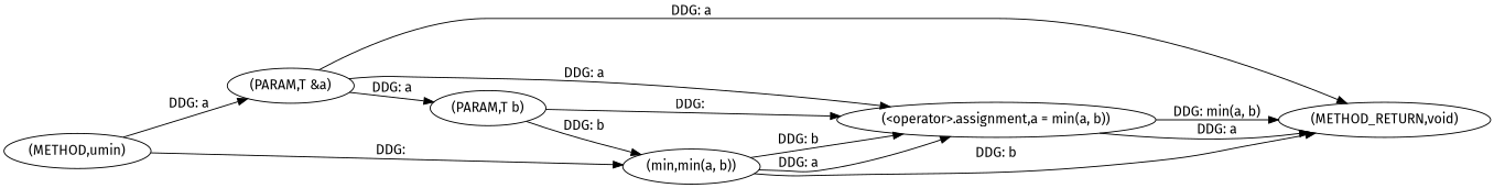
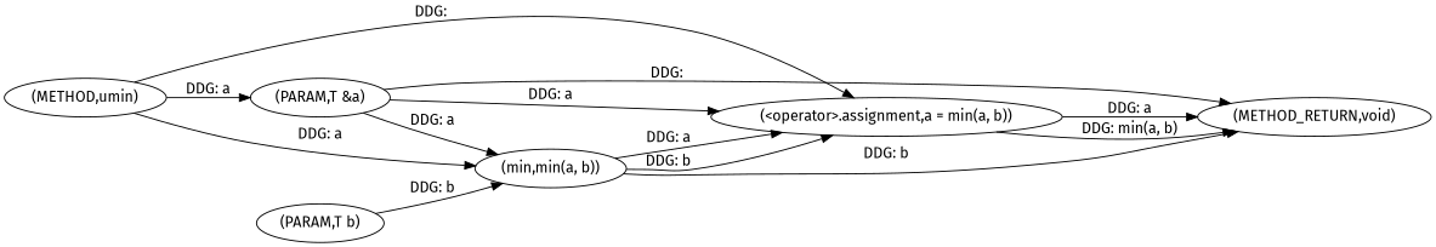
  digraph {
    fontname="Fira Sans"
    rankdir=LR
    node [fontname="Fira Sans"]
    edge [fontname="Fira Sans"]
    n1 [label="(METHOD,umin)"]
    n2 [label="(PARAM,T &a)"]
    n3 [label="(<operator>.assignment,a = min(a, b))"]
    n4 [label="(min,min(a, b))"]
    n5 [label="(METHOD_RETURN,void)"]
    n6 [label="(PARAM,T b)"]
    n1 -> n2 [label="DDG: a"]
-   n6 -> n3 [label="DDG: "]
-   n1 -> n4 [label="DDG: "]
+   n1 -> n3 [label="DDG: "]
+   n1 -> n4 [label="DDG: a"]
    n2 -> n3 [label="DDG: a"]
-   n2 -> n6 [label="DDG: a"]
-   n2 -> n5 [label="DDG: a"]
+   n2 -> n4 [label="DDG: a"]
+   n2 -> n5 [label="DDG: "]
    n3 -> n5 [label="DDG: a"]
    n3 -> n5 [label="DDG: min(a, b)"]
    n4 -> n3 [label="DDG: b"]
    n4 -> n3 [label="DDG: a"]
    n4 -> n5 [label="DDG: b"]
    n6 -> n4 [label="DDG: b"]
  }
